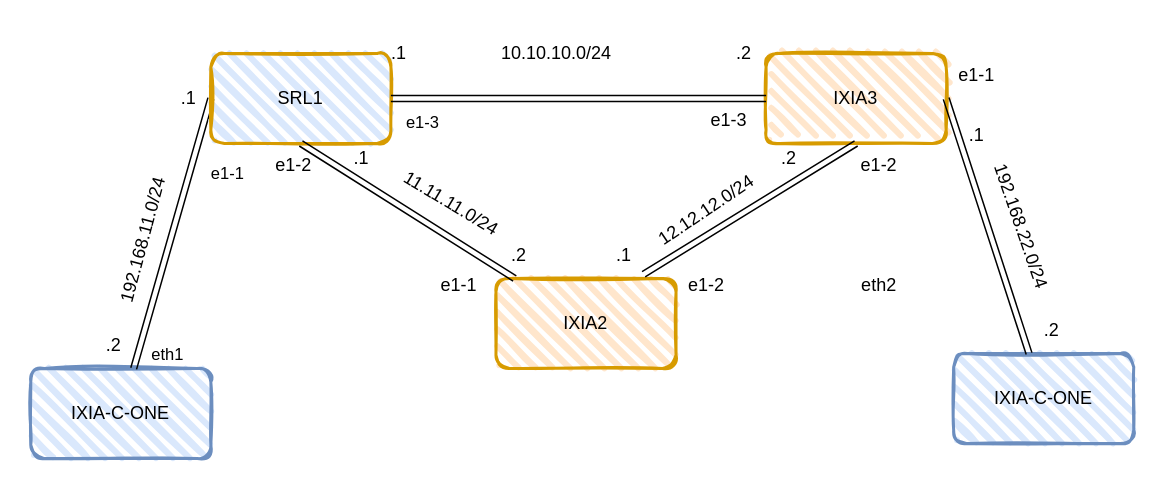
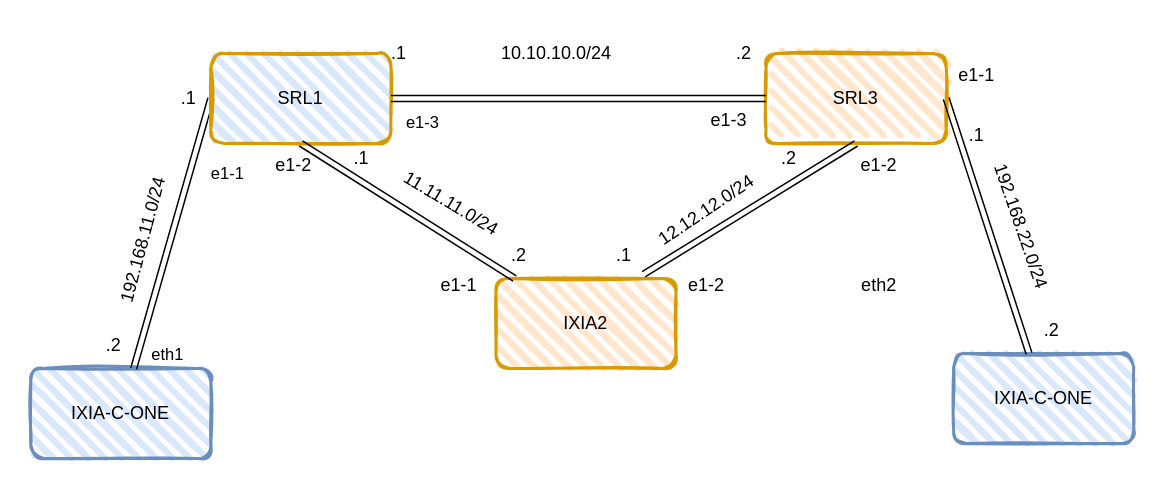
  <mxCell id="0" />
  <mxCell id="1" parent="0" />
  <mxCell id="2" value="IXIA-C-ONE" style="rounded=1;whiteSpace=wrap;html=1;strokeWidth=2;fillWeight=4;hachureGap=8;hachureAngle=45;fillColor=#dae8fc;sketch=1;strokeColor=#6c8ebf;" parent="1" vertex="1"><mxGeometry x="20" y="245" width="120" height="60" as="geometry" /></mxCell>
  <mxCell id="3" value="IXIA-C-ONE" style="rounded=1;whiteSpace=wrap;html=1;strokeWidth=2;fillWeight=4;hachureGap=8;hachureAngle=45;fillColor=#dae8fc;sketch=1;strokeColor=#6c8ebf;" parent="1" vertex="1"><mxGeometry x="635" y="235" width="120" height="60" as="geometry" /></mxCell>
  <mxCell id="4" value="IXIA2" style="rounded=1;whiteSpace=wrap;html=1;strokeWidth=2;fillWeight=4;hachureGap=8;hachureAngle=45;fillColor=#ffe6cc;sketch=1;strokeColor=#d79b00;" parent="1" vertex="1"><mxGeometry x="330" y="185" width="120" height="60" as="geometry" /></mxCell>
  <mxCell id="5" value="" style="shape=link;html=1;entryX=0;entryY=0.5;entryDx=0;entryDy=0;" parent="1" source="2" target="8" edge="1"><mxGeometry width="100" relative="1" as="geometry"><mxPoint x="340" y="255" as="sourcePoint" /><mxPoint x="440" y="255" as="targetPoint" /></mxGeometry></mxCell>
  <mxCell id="6" value="eth1" style="edgeLabel;html=1;align=center;verticalAlign=middle;resizable=0;points=[];" parent="5" vertex="1" connectable="0"><mxGeometry x="-0.783" y="-1" relative="1" as="geometry"><mxPoint x="15" y="9" as="offset" /></mxGeometry></mxCell>
  <mxCell id="7" value="e1-1" style="edgeLabel;html=1;align=center;verticalAlign=middle;resizable=0;points=[];" parent="5" vertex="1" connectable="0"><mxGeometry x="0.733" y="2" relative="1" as="geometry"><mxPoint x="19" y="26" as="offset" /></mxGeometry></mxCell>
  <mxCell id="8" value="SRL1" style="rounded=1;whiteSpace=wrap;html=1;strokeWidth=2;fillWeight=4;hachureGap=8;hachureAngle=45;fillColor=#dae8fc;sketch=1;strokeColor=#d79b00;" parent="1" vertex="1"><mxGeometry x="140" y="35" width="120" height="60" as="geometry" /></mxCell>
- <mxCell id="9" value="IXIA3" style="rounded=1;whiteSpace=wrap;html=1;strokeWidth=2;fillWeight=4;hachureGap=8;hachureAngle=45;fillColor=#ffe6cc;sketch=1;strokeColor=#d79b00;" parent="1" vertex="1"><mxGeometry x="510" y="35" width="120" height="60" as="geometry" /></mxCell>
+ <mxCell id="9" value="SRL3" style="rounded=1;whiteSpace=wrap;html=1;strokeWidth=2;fillWeight=4;hachureGap=8;hachureAngle=45;fillColor=#ffe6cc;sketch=1;strokeColor=#d79b00;" parent="1" vertex="1"><mxGeometry x="510" y="35" width="120" height="60" as="geometry" /></mxCell>
  <mxCell id="10" value="" style="shape=link;html=1;entryX=0;entryY=0.5;entryDx=0;entryDy=0;exitX=1;exitY=0.5;exitDx=0;exitDy=0;" parent="1" source="8" target="9" edge="1"><mxGeometry width="100" relative="1" as="geometry"><mxPoint x="312.44" y="243.8" as="sourcePoint" /><mxPoint x="420" y="135" as="targetPoint" /></mxGeometry></mxCell>
  <mxCell id="11" value="e1-3" style="edgeLabel;html=1;align=center;verticalAlign=middle;resizable=0;points=[];" parent="10" vertex="1" connectable="0"><mxGeometry x="-0.797" y="3" relative="1" as="geometry"><mxPoint x="-5" y="18" as="offset" /></mxGeometry></mxCell>
  <mxCell id="12" value="" style="shape=link;html=1;entryX=1;entryY=0.5;entryDx=0;entryDy=0;" parent="1" source="3" target="9" edge="1"><mxGeometry width="100" relative="1" as="geometry"><mxPoint x="550" y="255" as="sourcePoint" /><mxPoint x="440" y="125" as="targetPoint" /></mxGeometry></mxCell>
  <mxCell id="13" value="" style="shape=link;html=1;entryX=0.5;entryY=1;entryDx=0;entryDy=0;" parent="1" source="4" target="8" edge="1"><mxGeometry width="100" relative="1" as="geometry"><mxPoint x="160" y="95" as="sourcePoint" /><mxPoint x="250" y="95" as="targetPoint" /></mxGeometry></mxCell>
  <mxCell id="14" value="" style="shape=link;html=1;entryX=0.82;entryY=-0.047;entryDx=0;entryDy=0;exitX=0.5;exitY=1;exitDx=0;exitDy=0;entryPerimeter=0;" parent="1" source="9" target="4" edge="1"><mxGeometry width="100" relative="1" as="geometry"><mxPoint x="387" y="195" as="sourcePoint" /><mxPoint x="310" y="125" as="targetPoint" /></mxGeometry></mxCell>
  <mxCell id="15" value="e1-3" style="text;html=1;align=center;verticalAlign=middle;resizable=0;points=[];autosize=1;strokeColor=none;fillColor=none;" parent="1" vertex="1"><mxGeometry x="460" y="65" width="50" height="30" as="geometry" /></mxCell>
  <mxCell id="16" value="e1-1" style="text;html=1;align=center;verticalAlign=middle;resizable=0;points=[];autosize=1;strokeColor=none;fillColor=none;" parent="1" vertex="1"><mxGeometry x="280" y="175" width="50" height="30" as="geometry" /></mxCell>
  <mxCell id="17" value="e1-2" style="text;html=1;align=center;verticalAlign=middle;resizable=0;points=[];autosize=1;strokeColor=none;fillColor=none;" parent="1" vertex="1"><mxGeometry x="445" y="175" width="50" height="30" as="geometry" /></mxCell>
  <mxCell id="18" value="e1-2" style="text;html=1;align=center;verticalAlign=middle;resizable=0;points=[];autosize=1;strokeColor=none;fillColor=none;" parent="1" vertex="1"><mxGeometry x="170" y="95" width="50" height="30" as="geometry" /></mxCell>
  <mxCell id="19" value="e1-2" style="text;html=1;align=center;verticalAlign=middle;resizable=0;points=[];autosize=1;strokeColor=none;fillColor=none;" parent="1" vertex="1"><mxGeometry x="560" y="95" width="50" height="30" as="geometry" /></mxCell>
  <mxCell id="20" value="e1-1" style="text;html=1;align=center;verticalAlign=middle;resizable=0;points=[];autosize=1;strokeColor=none;fillColor=none;" parent="1" vertex="1"><mxGeometry x="625" y="35" width="50" height="30" as="geometry" /></mxCell>
  <mxCell id="21" value="eth2" style="text;html=1;align=center;verticalAlign=middle;resizable=0;points=[];autosize=1;strokeColor=none;fillColor=none;" parent="1" vertex="1"><mxGeometry x="560" y="175" width="50" height="30" as="geometry" /></mxCell>
  <mxCell id="22" value="10.10.10.0/24" style="text;html=1;align=center;verticalAlign=middle;resizable=0;points=[];autosize=1;strokeColor=none;fillColor=none;" parent="1" vertex="1"><mxGeometry x="320" y="20" width="100" height="30" as="geometry" /></mxCell>
  <mxCell id="23" value="192.168.11.0/24" style="text;html=1;align=center;verticalAlign=middle;resizable=0;points=[];autosize=1;strokeColor=none;fillColor=none;rotation=-75;" parent="1" vertex="1"><mxGeometry x="40" y="145" width="110" height="30" as="geometry" /></mxCell>
  <mxCell id="24" value=".2" style="text;html=1;align=center;verticalAlign=middle;resizable=0;points=[];autosize=1;strokeColor=none;fillColor=none;" parent="1" vertex="1"><mxGeometry x="60" y="215" width="30" height="30" as="geometry" /></mxCell>
  <mxCell id="25" value=".1" style="text;html=1;align=center;verticalAlign=middle;resizable=0;points=[];autosize=1;strokeColor=none;fillColor=none;" parent="1" vertex="1"><mxGeometry x="110" y="50" width="30" height="30" as="geometry" /></mxCell>
  <mxCell id="26" value=".1" style="text;html=1;align=center;verticalAlign=middle;resizable=0;points=[];autosize=1;strokeColor=none;fillColor=none;" parent="1" vertex="1"><mxGeometry x="250" y="20" width="30" height="30" as="geometry" /></mxCell>
  <mxCell id="27" value=".2" style="text;html=1;align=center;verticalAlign=middle;resizable=0;points=[];autosize=1;strokeColor=none;fillColor=none;" parent="1" vertex="1"><mxGeometry x="480" y="20" width="30" height="30" as="geometry" /></mxCell>
  <mxCell id="28" value="11.11.11.0/24" style="text;html=1;align=center;verticalAlign=middle;resizable=0;points=[];autosize=1;strokeColor=none;fillColor=none;rotation=31;" parent="1" vertex="1"><mxGeometry x="255" y="120" width="90" height="30" as="geometry" /></mxCell>
  <mxCell id="29" value=".1" style="text;html=1;align=center;verticalAlign=middle;resizable=0;points=[];autosize=1;strokeColor=none;fillColor=none;" parent="1" vertex="1"><mxGeometry x="225" y="90" width="30" height="30" as="geometry" /></mxCell>
  <mxCell id="30" value=".2" style="text;html=1;align=center;verticalAlign=middle;resizable=0;points=[];autosize=1;strokeColor=none;fillColor=none;" parent="1" vertex="1"><mxGeometry x="330" y="155" width="30" height="30" as="geometry" /></mxCell>
  <mxCell id="31" value=".2" style="text;html=1;align=center;verticalAlign=middle;resizable=0;points=[];autosize=1;strokeColor=none;fillColor=none;" parent="1" vertex="1"><mxGeometry x="510" y="90" width="30" height="30" as="geometry" /></mxCell>
  <mxCell id="32" value=".1" style="text;html=1;align=center;verticalAlign=middle;resizable=0;points=[];autosize=1;strokeColor=none;fillColor=none;" parent="1" vertex="1"><mxGeometry x="400" y="155" width="30" height="30" as="geometry" /></mxCell>
  <mxCell id="33" value=".1" style="text;html=1;align=center;verticalAlign=middle;resizable=0;points=[];autosize=1;strokeColor=none;fillColor=none;" parent="1" vertex="1"><mxGeometry x="635" y="75" width="30" height="30" as="geometry" /></mxCell>
  <mxCell id="34" value=".2" style="text;html=1;align=center;verticalAlign=middle;resizable=0;points=[];autosize=1;strokeColor=none;fillColor=none;" parent="1" vertex="1"><mxGeometry x="685" y="205" width="30" height="30" as="geometry" /></mxCell>
  <mxCell id="35" value="12.12.12.0/24" style="text;html=1;align=center;verticalAlign=middle;resizable=0;points=[];autosize=1;strokeColor=none;fillColor=none;rotation=-34;" parent="1" vertex="1"><mxGeometry x="420" y="125" width="100" height="30" as="geometry" /></mxCell>
  <mxCell id="36" value="192.168.22.0/24" style="text;html=1;align=center;verticalAlign=middle;resizable=0;points=[];autosize=1;strokeColor=none;fillColor=none;rotation=71;" parent="1" vertex="1"><mxGeometry x="625" y="135" width="110" height="30" as="geometry" /></mxCell>
